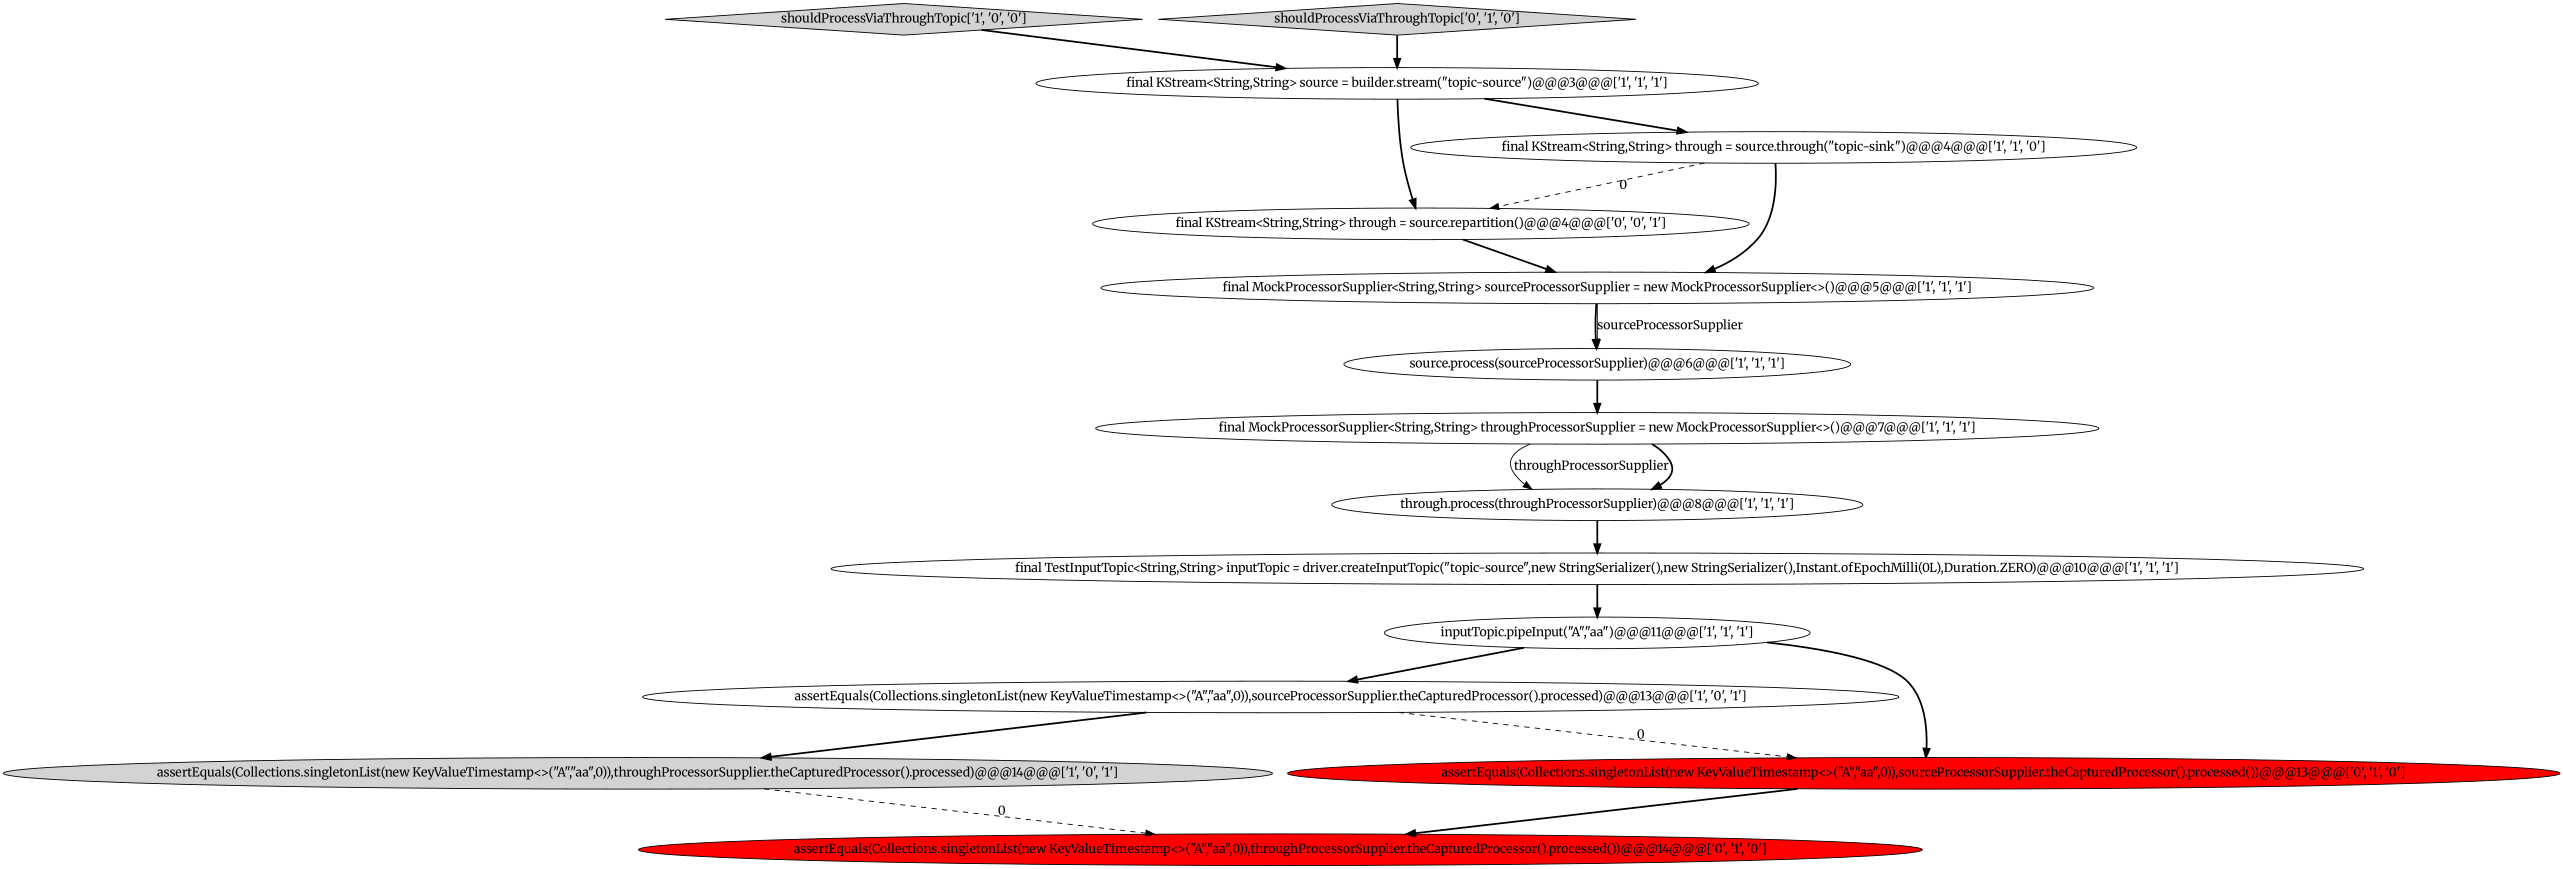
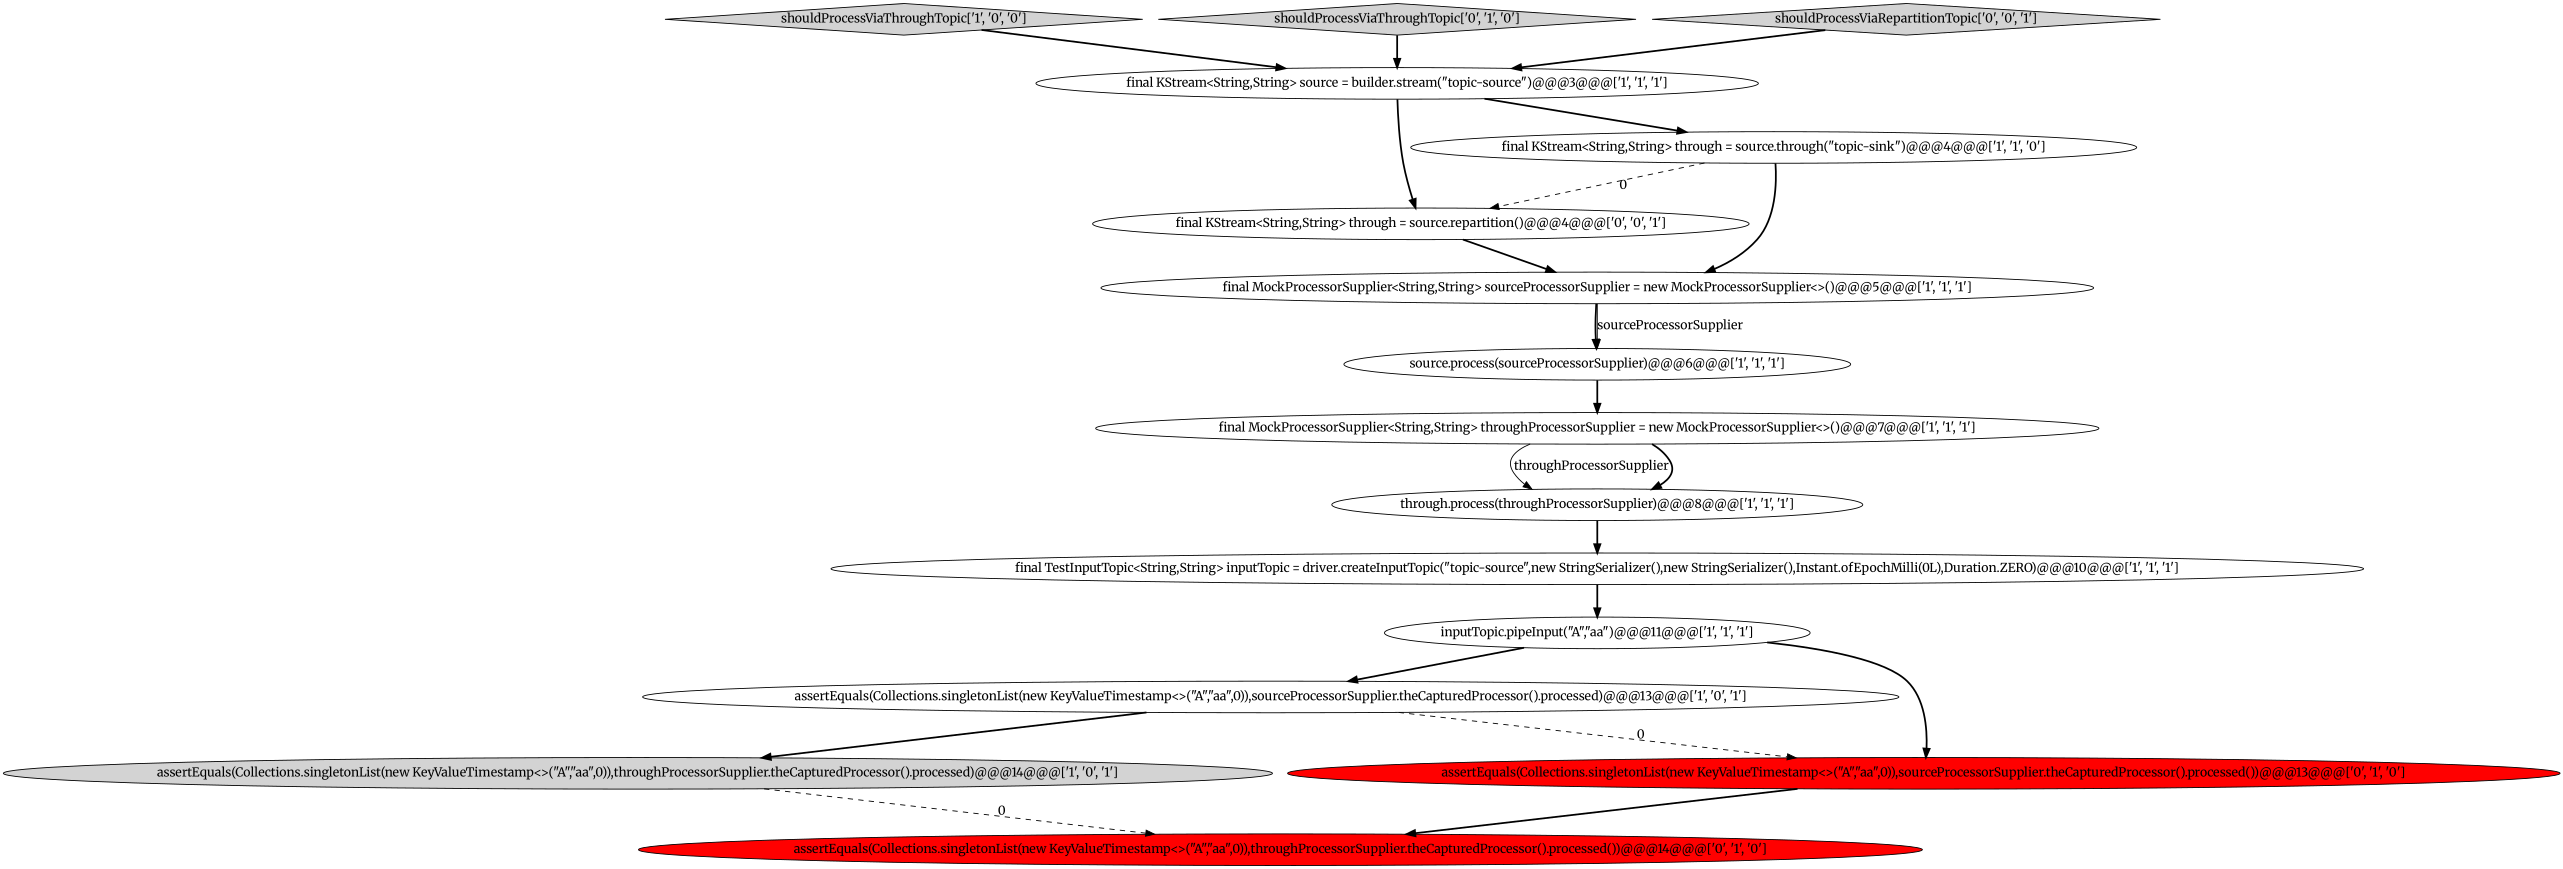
  digraph {
    fontname=Merriweather
    node [fillcolor=white shape=ellipse style=filled fontname=Merriweather]
    edge [style=bold fontname=Merriweather]
    n1 [fillcolor=red label="assertEquals(Collections.singletonList(new KeyValueTimestamp<>(\"A\",\"aa\",0)),throughProcessorSupplier.theCapturedProcessor().processed())@@@14@@@['0', '1', '0']"]
    n2 [label="assertEquals(Collections.singletonList(new KeyValueTimestamp<>(\"A\",\"aa\",0)),sourceProcessorSupplier.theCapturedProcessor().processed)@@@13@@@['1', '0', '1']"]
    n3 [fillcolor=red label="assertEquals(Collections.singletonList(new KeyValueTimestamp<>(\"A\",\"aa\",0)),sourceProcessorSupplier.theCapturedProcessor().processed())@@@13@@@['0', '1', '0']"]
    n4 [fillcolor=lightgray label="assertEquals(Collections.singletonList(new KeyValueTimestamp<>(\"A\",\"aa\",0)),throughProcessorSupplier.theCapturedProcessor().processed)@@@14@@@['1', '0', '1']"]
    n5 [label="final MockProcessorSupplier<String,String> sourceProcessorSupplier = new MockProcessorSupplier<>()@@@5@@@['1', '1', '1']"]
    n6 [label="source.process(sourceProcessorSupplier)@@@6@@@['1', '1', '1']"]
    n7 [label="final KStream<String,String> through = source.repartition()@@@4@@@['0', '0', '1']"]
    n8 [label="final KStream<String,String> source = builder.stream(\"topic-source\")@@@3@@@['1', '1', '1']"]
    n9 [label="final KStream<String,String> through = source.through(\"topic-sink\")@@@4@@@['1', '1', '0']"]
    n10 [fillcolor=lightgray label="shouldProcessViaThroughTopic['1', '0', '0']" shape=diamond]
    n11 [label="through.process(throughProcessorSupplier)@@@8@@@['1', '1', '1']"]
    n12 [label="final TestInputTopic<String,String> inputTopic = driver.createInputTopic(\"topic-source\",new StringSerializer(),new StringSerializer(),Instant.ofEpochMilli(0L),Duration.ZERO)@@@10@@@['1', '1', '1']"]
    n13 [fillcolor=lightgray label="shouldProcessViaThroughTopic['0', '1', '0']" shape=diamond]
    n14 [label="inputTopic.pipeInput(\"A\",\"aa\")@@@11@@@['1', '1', '1']"]
    n15 [label="final MockProcessorSupplier<String,String> throughProcessorSupplier = new MockProcessorSupplier<>()@@@7@@@['1', '1', '1']"]
+   n16 [fillcolor=lightgray label="shouldProcessViaRepartitionTopic['0', '0', '1']" shape=diamond]
    n2 -> n3 [label=0 style=dashed]
    n2 -> n4
    n3 -> n1
    n4 -> n1 [label=0 style=dashed]
    n5 -> n6
    n5 -> n6 [label=sourceProcessorSupplier style=solid]
    n6 -> n15
    n7 -> n5
    n8 -> n7
    n8 -> n9
    n9 -> n5
    n9 -> n7 [label=0 style=dashed]
    n10 -> n8
    n11 -> n12
    n12 -> n14
    n13 -> n8
    n14 -> n2
    n14 -> n3
    n15 -> n11 [label=throughProcessorSupplier style=solid]
    n15 -> n11
+   n16 -> n8
  }
